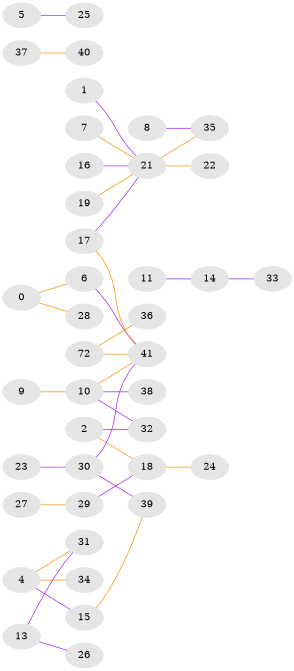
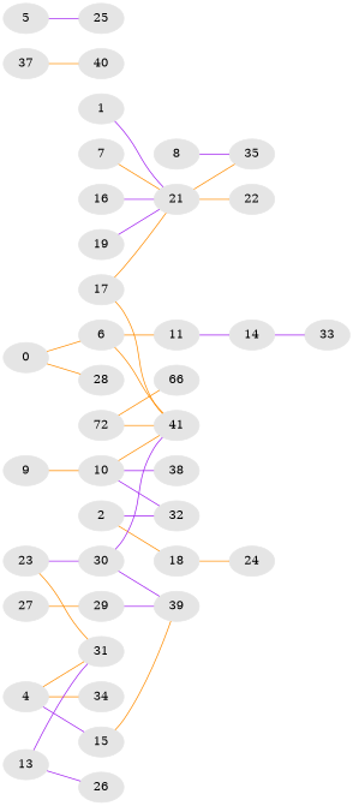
  graph {
    fontname="DejaVu Serif"
    rankdir=LR
    node [color=gray90 fontname="DejaVu Serif" style=filled]
    edge [color=darkorange fontname="DejaVu Serif" weight=1.0]
    1
    21
    35
    22
    2
    18
    32
    24
    n9 [label=0]
    6
    28
    11
    41
    4
    31
    34
    15
    37
    40
    5
    25
    14
    7
    8
    9
    10
    38
    33
    n29 [label=72]
-   36
+   36 [label=66]
    13
    26
    39
    16
    17
    19
    23
    30
    27
    29
    1 -- 21 [color=purple]
    21 -- 35
    21 -- 22
    2 -- 18
    2 -- 32 [color=purple]
    18 -- 24
    n9 -- 6
    n9 -- 28
-   6 -- 41 [color=purple]
+   6 -- 11
+   6 -- 41
    11 -- 14 [color=purple]
    4 -- 31
    4 -- 34
    4 -- 15 [color=purple]
    15 -- 39
    37 -- 40
    5 -- 25 [color=purple]
    14 -- 33 [color=purple]
    7 -- 21
    8 -- 35 [color=purple]
    9 -- 10
    10 -- 32 [color=purple]
    10 -- 41
    10 -- 38 [color=purple]
    n29 -- 41
    n29 -- 36
    13 -- 31 [color=purple]
    13 -- 26 [color=purple]
    16 -- 21 [color=purple]
-   17 -- 21 [color=purple]
+   17 -- 21
    17 -- 41
-   19 -- 21
+   19 -- 21 [color=purple]
+   23 -- 31
    23 -- 30 [color=purple]
    30 -- 41 [color=purple]
    30 -- 39 [color=purple]
    27 -- 29
-   29 -- 18 [color=purple]
+   29 -- 39 [color=purple]
  }
